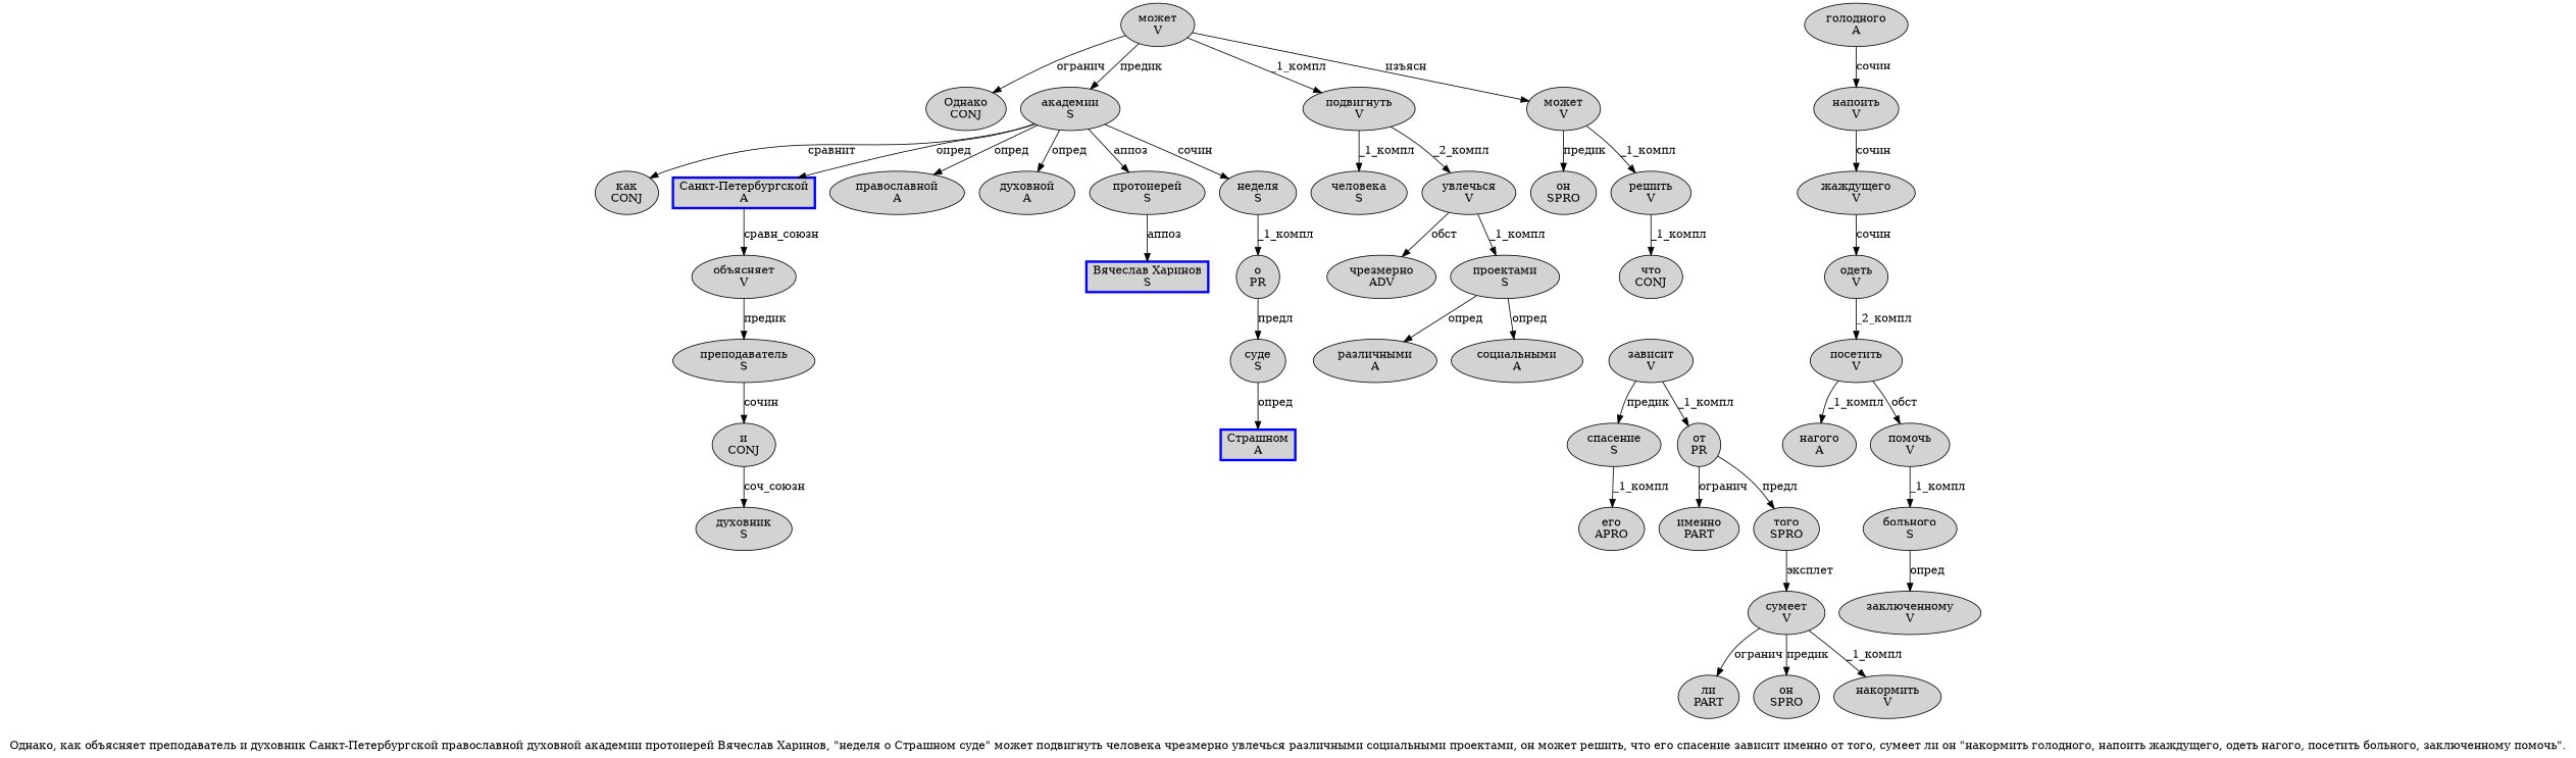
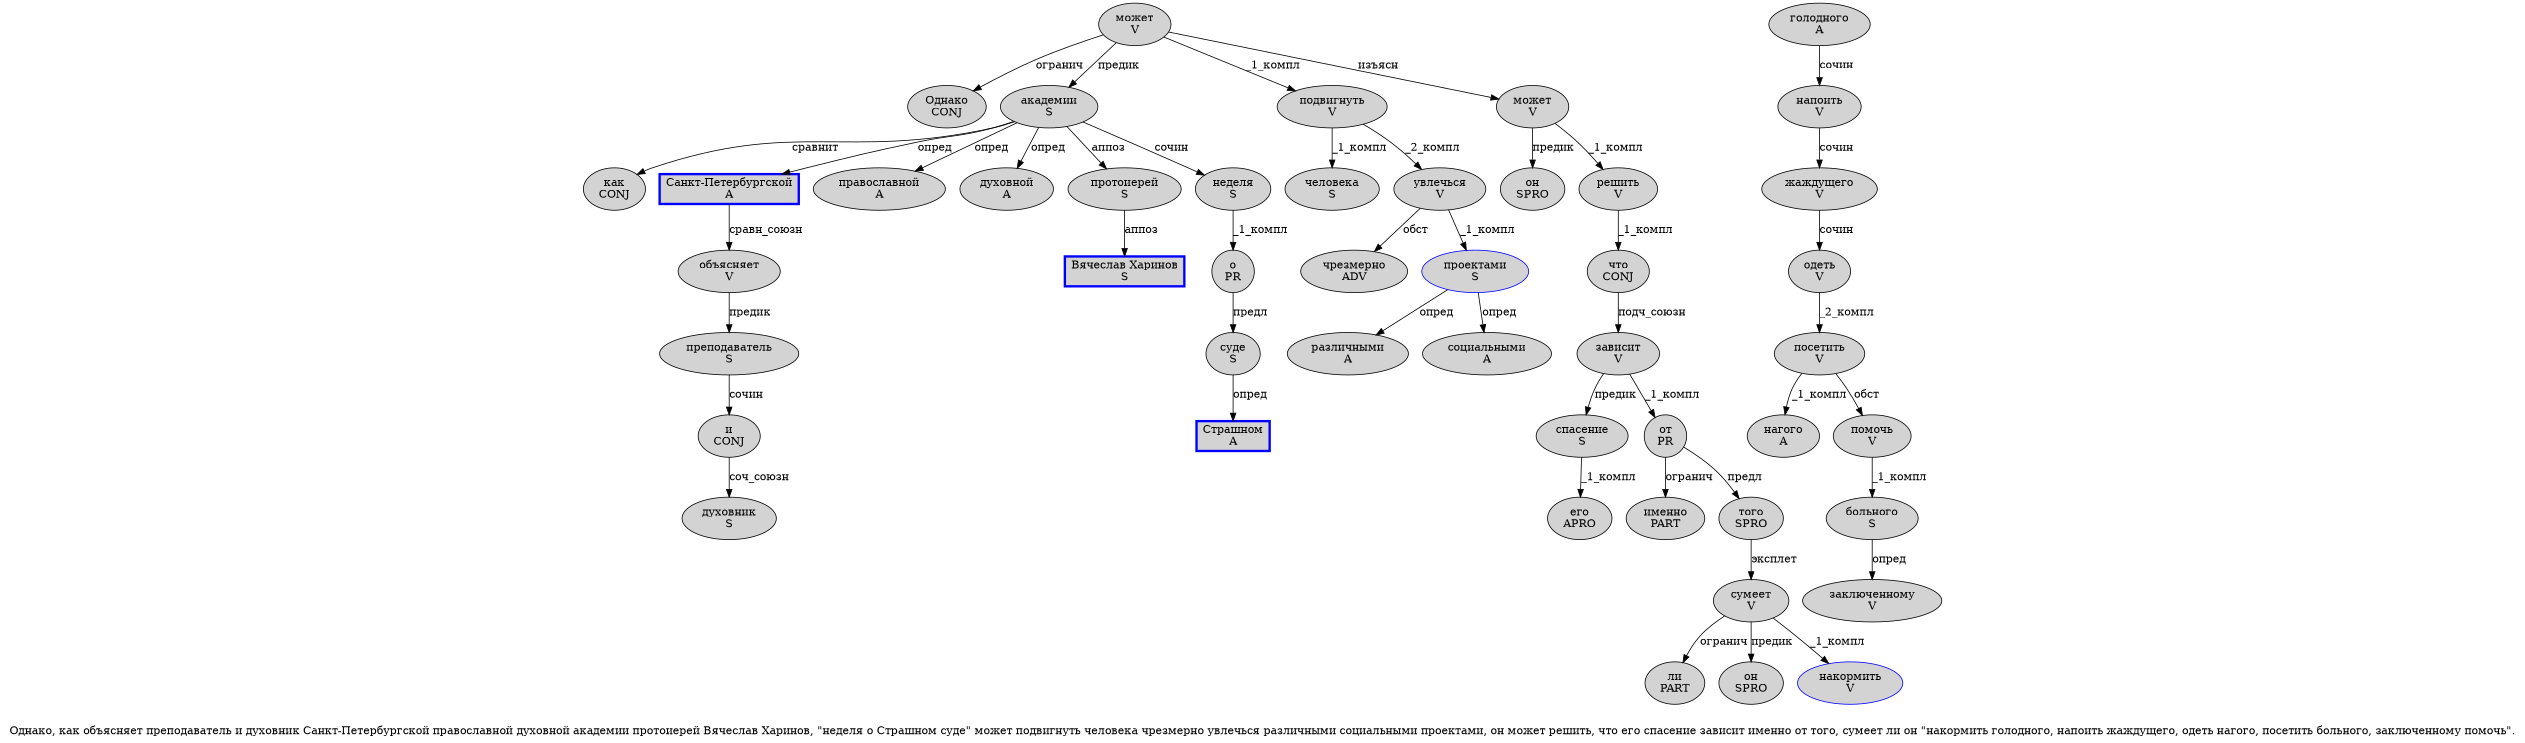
  digraph {
    label="Однако, как объясняет преподаватель и духовник Санкт-Петербургской православной духовной академии протоиерей Вячеслав Харинов, \"неделя о Страшном суде\" может подвигнуть человека чрезмерно увлечься различными социальными проектами, он может решить, что его спасение зависит именно от того, сумеет ли он \"накормить голодного, напоить жаждущего, одеть нагого, посетить больного, заключенному помочь\"."
    node [fillcolor=lightgray penwidth=1 shape=ellipse style=filled]
    n1 [label="Однако\nCONJ"]
    n2 [label="как\nCONJ"]
    n3 [label="объясняет\nV"]
    n4 [label="преподаватель\nS"]
    n5 [label="и\nCONJ"]
    n6 [label="духовник\nS"]
    n7 [color=blue label="Санкт-Петербургской\nA" penwidth=3 shape=box]
    n8 [label="православной\nA"]
    n9 [label="духовной\nA"]
    n10 [label="академии\nS"]
    n11 [label="протоиерей\nS"]
    n12 [label="неделя\nS"]
    n13 [color=blue label="Вячеслав Харинов\nS" penwidth=3 shape=box]
    n14 [label="о\nPR"]
    n15 [label="суде\nS"]
    n16 [color=blue label="Страшном\nA" penwidth=3 shape=box]
    n17 [label="может\nV"]
    n18 [label="подвигнуть\nV"]
    n19 [label="может\nV"]
    n20 [label="человека\nS"]
    n21 [label="увлечься\nV"]
    n22 [label="он\nSPRO"]
    n23 [label="решить\nV"]
    n24 [label="чрезмерно\nADV"]
-   n25 [label="проектами\nS"]
+   n25 [label="проектами\nS" color=blue]
    n26 [label="различными\nA"]
    n27 [label="социальными\nA"]
    n28 [label="что\nCONJ"]
    n29 [label="зависит\nV"]
    n30 [label="спасение\nS"]
    n31 [label="от\nPR"]
    n32 [label="его\nAPRO"]
    n33 [label="именно\nPART"]
    n34 [label="того\nSPRO"]
    n35 [label="сумеет\nV"]
    n36 [label="ли\nPART"]
    n37 [label="он\nSPRO"]
-   n38 [label="накормить\nV"]
+   n38 [label="накормить\nV" color=blue]
    n39 [label="голодного\nA"]
    n40 [label="напоить\nV"]
    n41 [label="жаждущего\nV"]
    n42 [label="одеть\nV"]
    n43 [label="посетить\nV"]
    n44 [label="нагого\nA"]
    n45 [label="помочь\nV"]
    n46 [label="больного\nS"]
    n47 [label="заключенному\nV"]
    n3 -> n4 [label="предик"]
    n4 -> n5 [label="сочин"]
    n5 -> n6 [label="соч_союзн"]
    n7 -> n3 [label="сравн_союзн"]
    n10 -> n2 [label="сравнит"]
    n10 -> n7 [label="опред"]
    n10 -> n8 [label="опред"]
    n10 -> n9 [label="опред"]
    n10 -> n11 [label="аппоз"]
    n10 -> n12 [label="сочин"]
    n11 -> n13 [label="аппоз"]
    n12 -> n14 [label="_1_компл"]
    n14 -> n15 [label="предл"]
    n15 -> n16 [label="опред"]
    n17 -> n1 [label="огранич"]
    n17 -> n10 [label="предик"]
    n17 -> n18 [label="_1_компл"]
    n17 -> n19 [label="изъясн"]
    n18 -> n20 [label="_1_компл"]
    n18 -> n21 [label="_2_компл"]
    n19 -> n22 [label="предик"]
    n19 -> n23 [label="_1_компл"]
    n21 -> n24 [label="обст"]
    n21 -> n25 [label="_1_компл"]
    n23 -> n28 [label="_1_компл"]
    n25 -> n26 [label="опред"]
    n25 -> n27 [label="опред"]
+   n28 -> n29 [label="подч_союзн"]
    n29 -> n30 [label="предик"]
    n29 -> n31 [label="_1_компл"]
    n30 -> n32 [label="_1_компл"]
    n31 -> n33 [label="огранич"]
    n31 -> n34 [label="предл"]
    n34 -> n35 [label="эксплет"]
    n35 -> n36 [label="огранич"]
    n35 -> n37 [label="предик"]
    n35 -> n38 [label="_1_компл"]
    n39 -> n40 [label="сочин"]
    n40 -> n41 [label="сочин"]
    n41 -> n42 [label="сочин"]
    n42 -> n43 [label="_2_компл"]
    n43 -> n44 [label="_1_компл"]
    n43 -> n45 [label="обст"]
    n45 -> n46 [label="_1_компл"]
    n46 -> n47 [label="опред"]
  }
